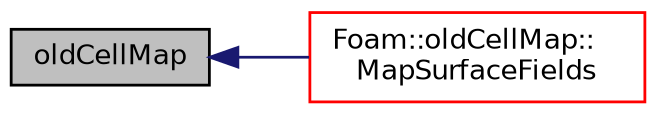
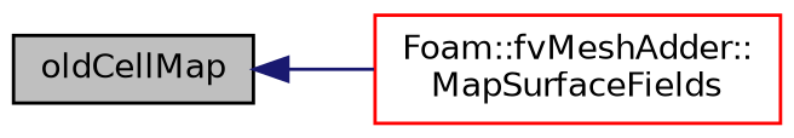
  digraph {
    rankdir=LR
    node [fontname=Helvetica fontsize=10 shape=record]
    n1 [color=black fillcolor=grey75 fontcolor=black height=0.2 label=oldCellMap style=filled width=0.4]
-   n2 [color=red height=0.2 label="Foam::oldCellMap::\lMapSurfaceFields" width=0.4]
+   n2 [color=red height=0.2 label="Foam::fvMeshAdder::\lMapSurfaceFields" width=0.4]
    n1 -> n2 [color=midnightblue dir=back fontname=Helvetica fontsize=10 labelfontname=Helvetica labelfontsize=10 style=solid]
  }
